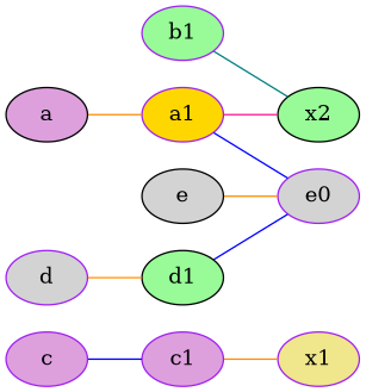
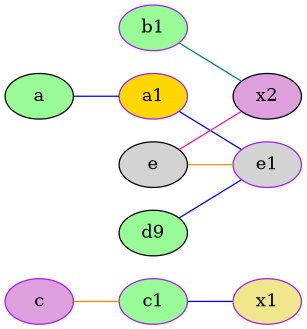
  graph {
    rankdir=LR
    node [color=purple fillcolor=plum labelfontsize=50 style=filled]
    edge [color=darkorange]
    c
-   c1
+   c1 [fillcolor=palegreen]
    x1 [fillcolor=khaki]
    b1 [fillcolor=palegreen]
-   x2 [color=black fillcolor=palegreen]
+   x2 [color=black]
    a1 [fillcolor=gold]
-   e1 [fillcolor=lightgrey label=e0]
-   d1 [color=black fillcolor=palegreen]
-   d [fillcolor=lightgrey]
-   a [color=black]
+   e1 [fillcolor=lightgrey]
+   d1 [color=black fillcolor=palegreen label=d9]
+   a [color=black fillcolor=palegreen]
    e [color=black fillcolor=lightgrey]
-   c -- c1 [color=blue]
-   c1 -- x1
+   c -- c1
+   c1 -- x1 [color=blue]
    b1 -- x2 [color=teal]
-   a1 -- x2 [color=deeppink]
+   e -- x2 [color=deeppink]
    a1 -- e1 [color=blue]
    d1 -- e1 [color=blue]
-   d -- d1
-   a -- a1
+   a -- a1 [color=blue]
    e -- e1
  }
